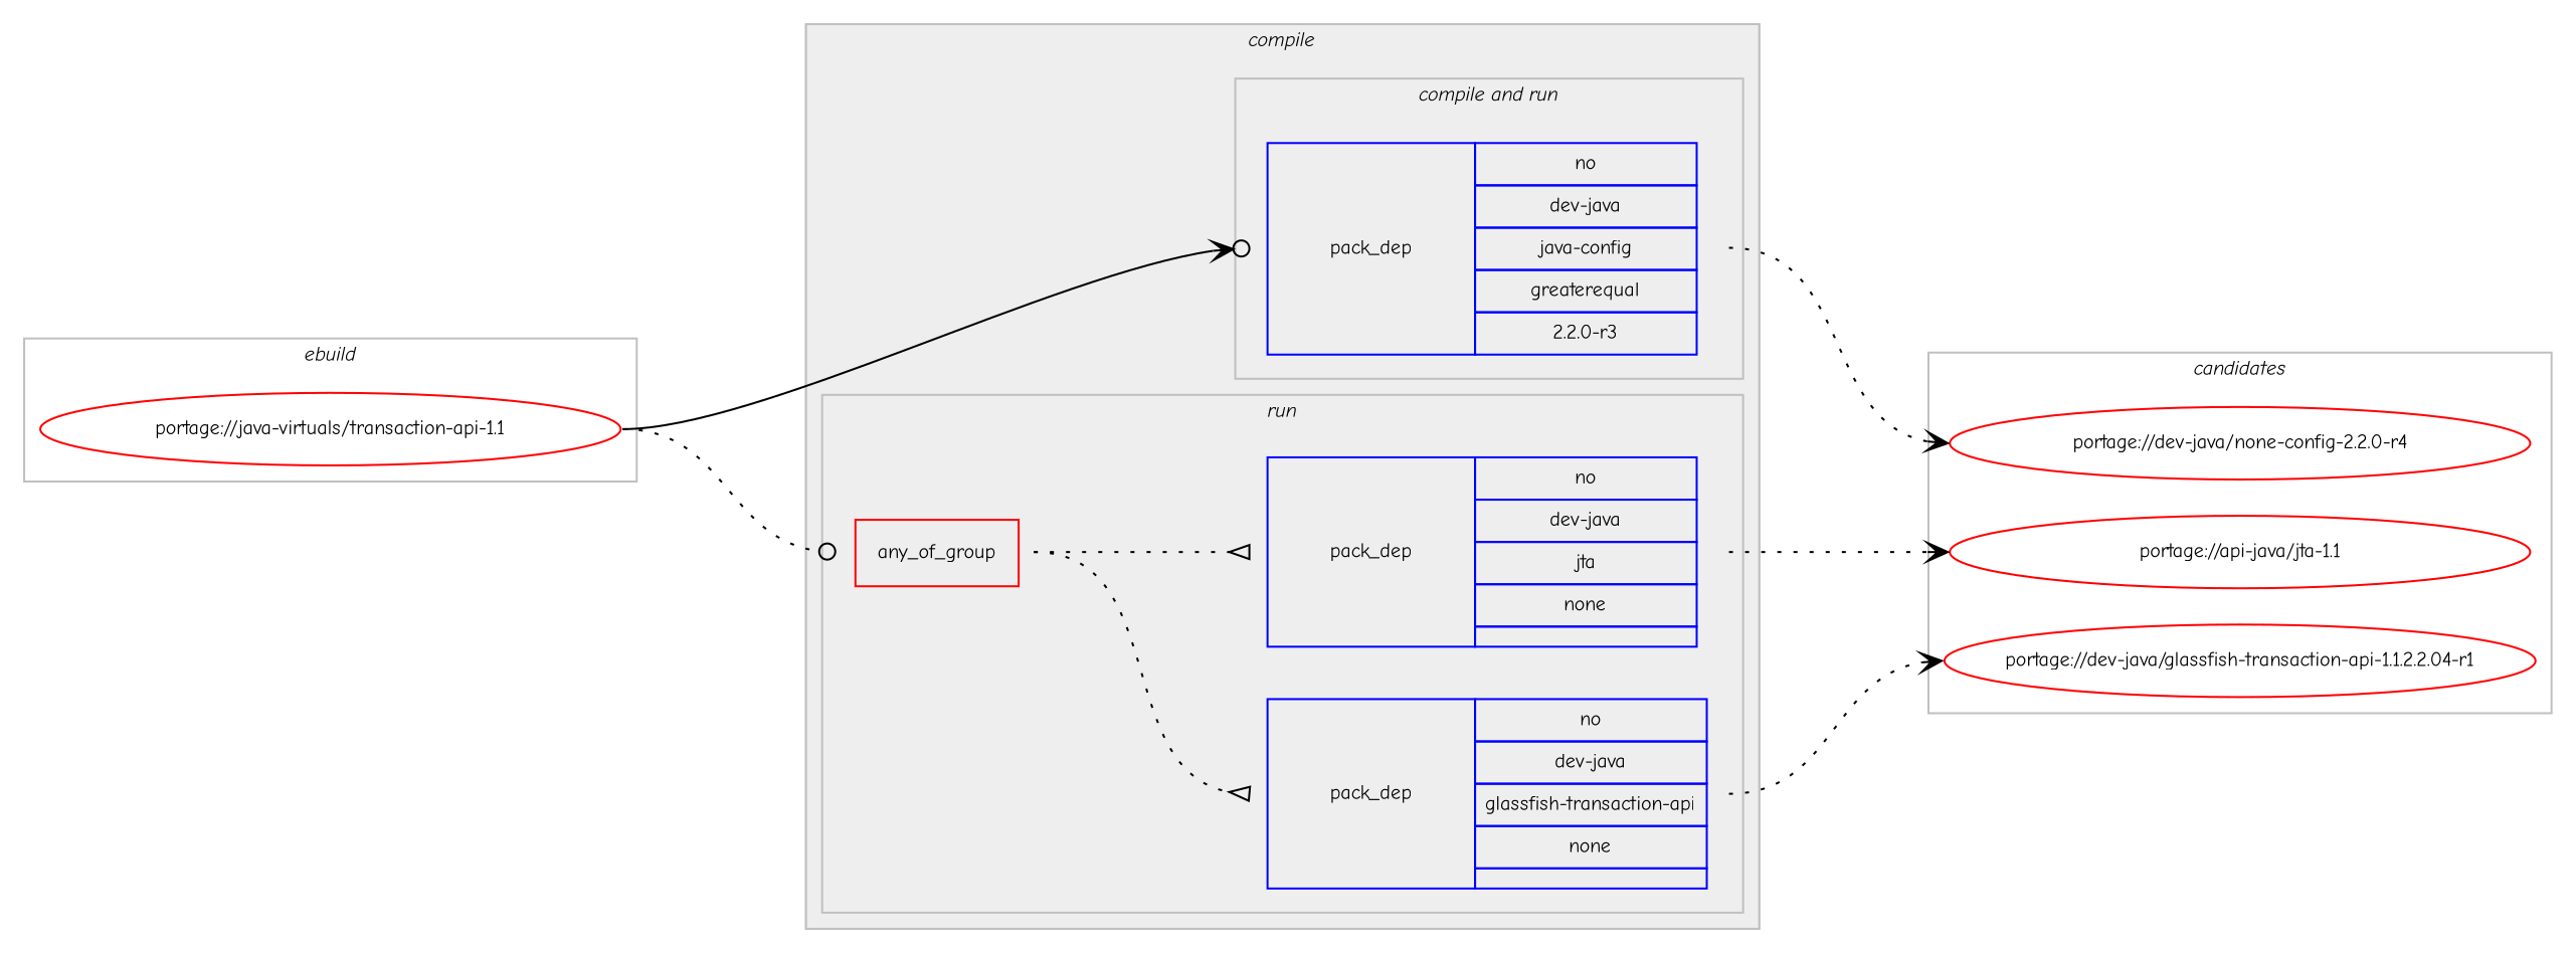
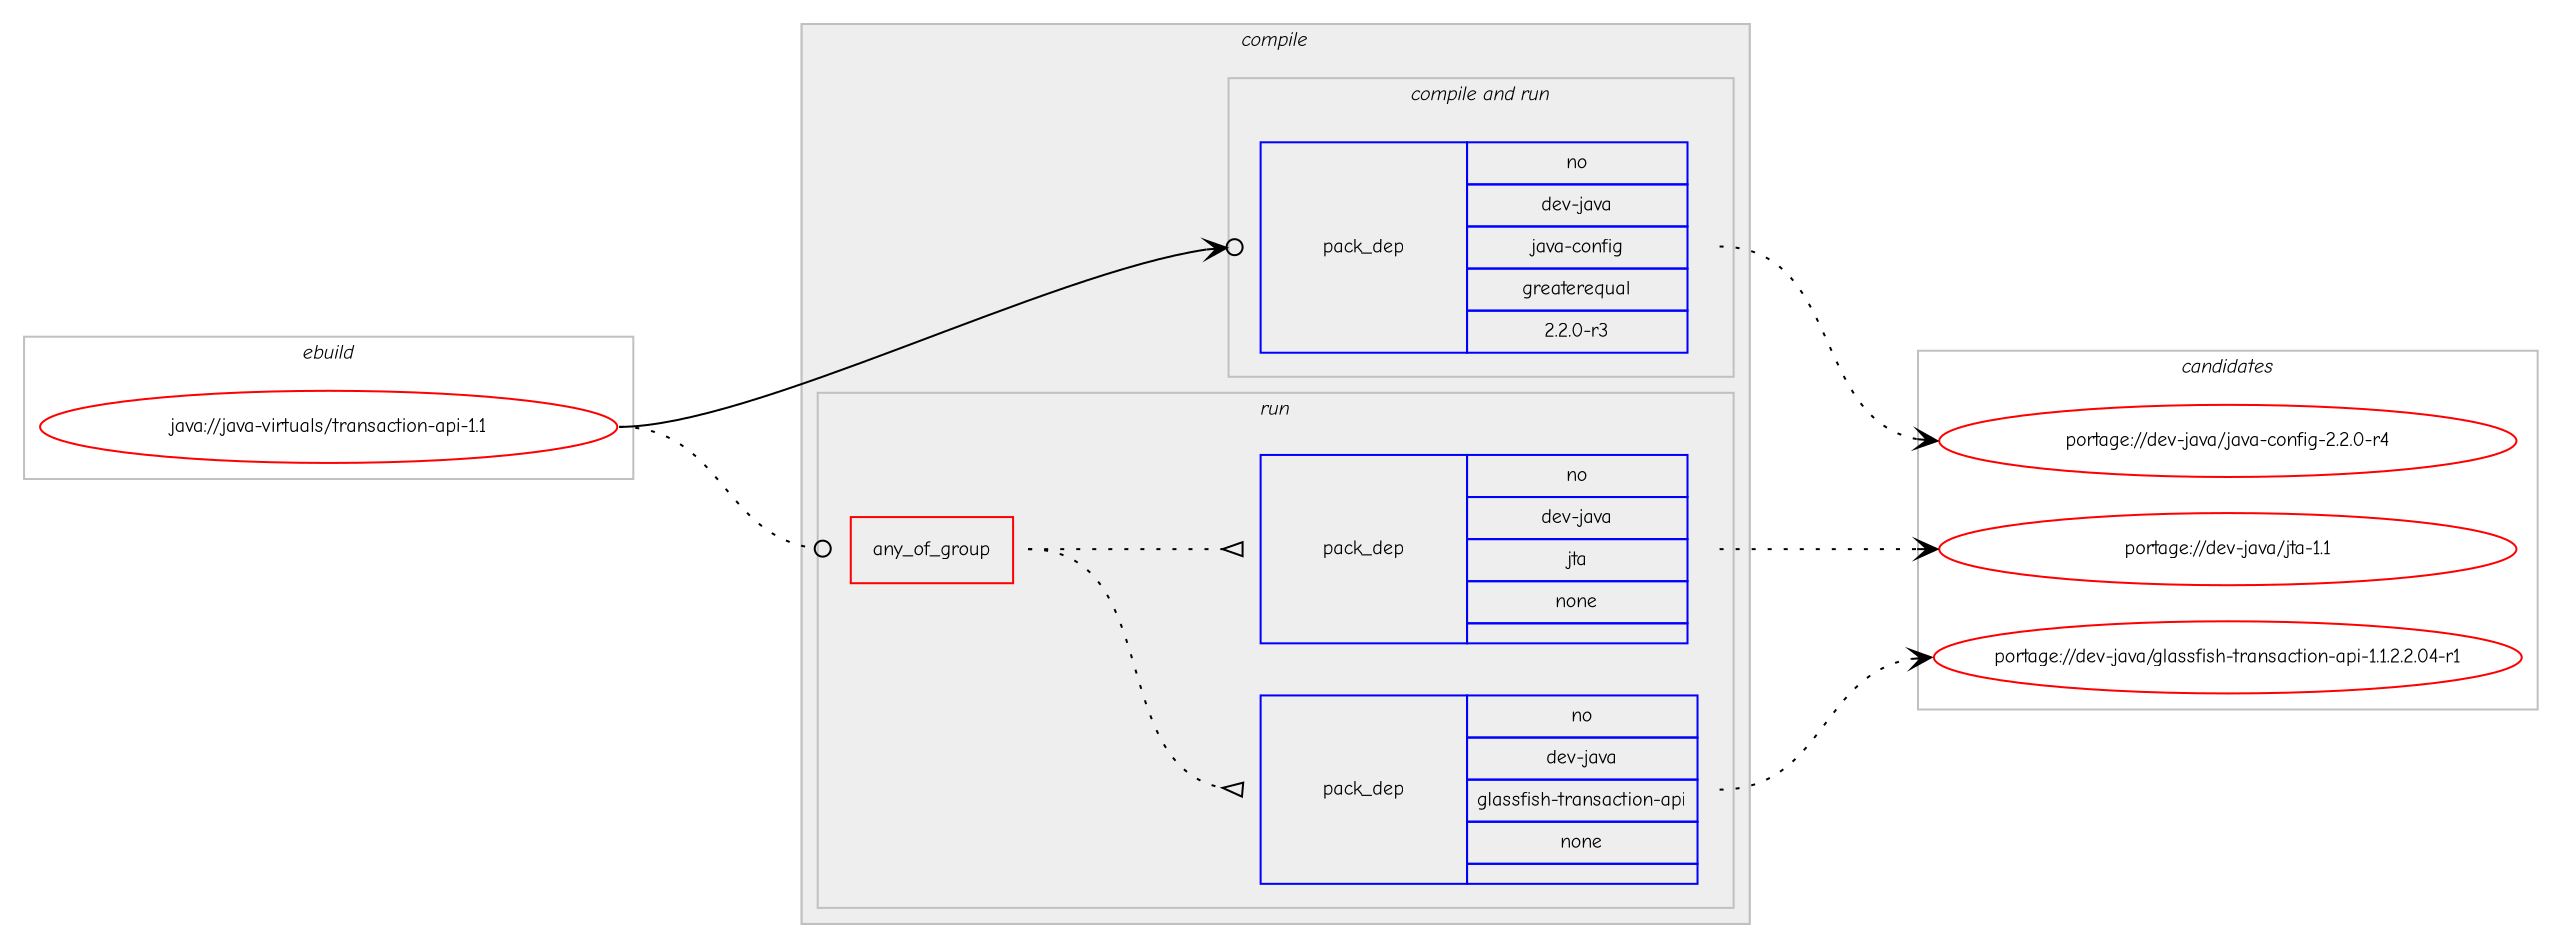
  digraph {
    compound=true
    concentrate=true
    fontname="Comic Neue"
    fontsize=10
    newrank=true
    rankdir=LR
    ranksep=1.5
    node [color=red fontname="Comic Neue" fontsize=10]
    edge [arrowhead=vee fontname="Comic Neue" headport=w style=dotted tailport=e weight=20]
-   n1 [label="portage://java-virtuals/transaction-api-1.1" width=4]
+   n1 [label="java://java-virtuals/transaction-api-1.1" width=4]
    n2 [color=blue label=<<TABLE BORDER="0" CELLBORDER="1" CELLSPACING="0" CELLPADDING="4" WIDTH="220"><TR><TD ROWSPAN="6" CELLPADDING="30">pack_dep</TD></TR><TR><TD WIDTH="110">no</TD></TR><TR><TD>dev-java</TD></TR><TR><TD>java-config</TD></TR><TR><TD>greaterequal</TD></TR><TR><TD>2.2.0-r3</TD></TR></TABLE>> shape=none]
    n3 [color=blue label=<<TABLE BORDER="0" CELLBORDER="1" CELLSPACING="0" CELLPADDING="4" WIDTH="220"><TR><TD ROWSPAN="6" CELLPADDING="30">pack_dep</TD></TR><TR><TD WIDTH="110">no</TD></TR><TR><TD>dev-java</TD></TR><TR><TD>glassfish-transaction-api</TD></TR><TR><TD>none</TD></TR><TR><TD></TD></TR></TABLE>> shape=none]
    n4 [color=blue label=<<TABLE BORDER="0" CELLBORDER="1" CELLSPACING="0" CELLPADDING="4" WIDTH="220"><TR><TD ROWSPAN="6" CELLPADDING="30">pack_dep</TD></TR><TR><TD WIDTH="110">no</TD></TR><TR><TD>dev-java</TD></TR><TR><TD>jta</TD></TR><TR><TD>none</TD></TR><TR><TD></TD></TR></TABLE>> shape=none]
    n5 [label=<<TABLE BORDER="0" CELLBORDER="1" CELLSPACING="0" CELLPADDING="4"><TR><TD CELLPADDING="10">any_of_group</TD></TR></TABLE>> shape=none]
-   n6 [label="portage://dev-java/none-config-2.2.0-r4" width=4]
+   n6 [label="portage://dev-java/java-config-2.2.0-r4" width=4]
    n7 [label="portage://dev-java/glassfish-transaction-api-1.1.2.2.04-r1" width=4]
-   n8 [label="portage://api-java/jta-1.1" width=4]
+   n8 [label="portage://dev-java/jta-1.1" width=4]
    subgraph cluster_1 {
      color=gray
      label=<<i>ebuild</i>>
      rank=same
      n1
    }
    subgraph cluster_2 {
      color=gray
      label=<<i>dependencies</i>>
      subgraph cluster_3 {
        color=gray
        fillcolor="#eeeeee"
        label=<<i>compile</i>>
        style=filled
      }
      subgraph cluster_4 {
        color=gray
        fillcolor="#eeeeee"
        label=<<i>compile and run</i>>
        style=filled
        subgraph sub_5 {
          color=gray
          fillcolor="#eeeeee"
          label=<<i>compile and run</i>>
          style=filled
          n2
        }
      }
      subgraph cluster_6 {
        color=gray
        fillcolor="#eeeeee"
        label=<<i>run</i>>
        style=filled
        subgraph sub_7 {
          color=gray
          fillcolor="#eeeeee"
          label=<<i>run</i>>
          style=filled
          n5
          subgraph sub_8 {
            color=gray
            fillcolor="#eeeeee"
            label=<<i>run</i>>
            style=filled
            n3
          }
          subgraph sub_9 {
            color=gray
            fillcolor="#eeeeee"
            label=<<i>run</i>>
            style=filled
            n4
          }
        }
      }
    }
    subgraph cluster_10 {
      color=gray
      label=<<i>candidates</i>>
      rank=same
      subgraph sub_11 {
        color=black
        label=<<i>candidates</i>>
        nodesep=1
        rank=same
        n6
      }
      subgraph sub_12 {
        color=black
        label=<<i>candidates</i>>
        nodesep=1
        rank=same
        n7
      }
      subgraph sub_13 {
        color=black
        label=<<i>candidates</i>>
        nodesep=1
        rank=same
        n8
      }
    }
    n1 -> n2 [arrowhead=odotvee style=solid]
    n1 -> n5 [arrowhead=odot]
    n2 -> n6 [weight=100]
    n3 -> n7 [weight=100]
    n4 -> n8 [weight=100]
    n5 -> n3 [arrowhead=oinv]
    n5 -> n4 [arrowhead=oinv]
  }
